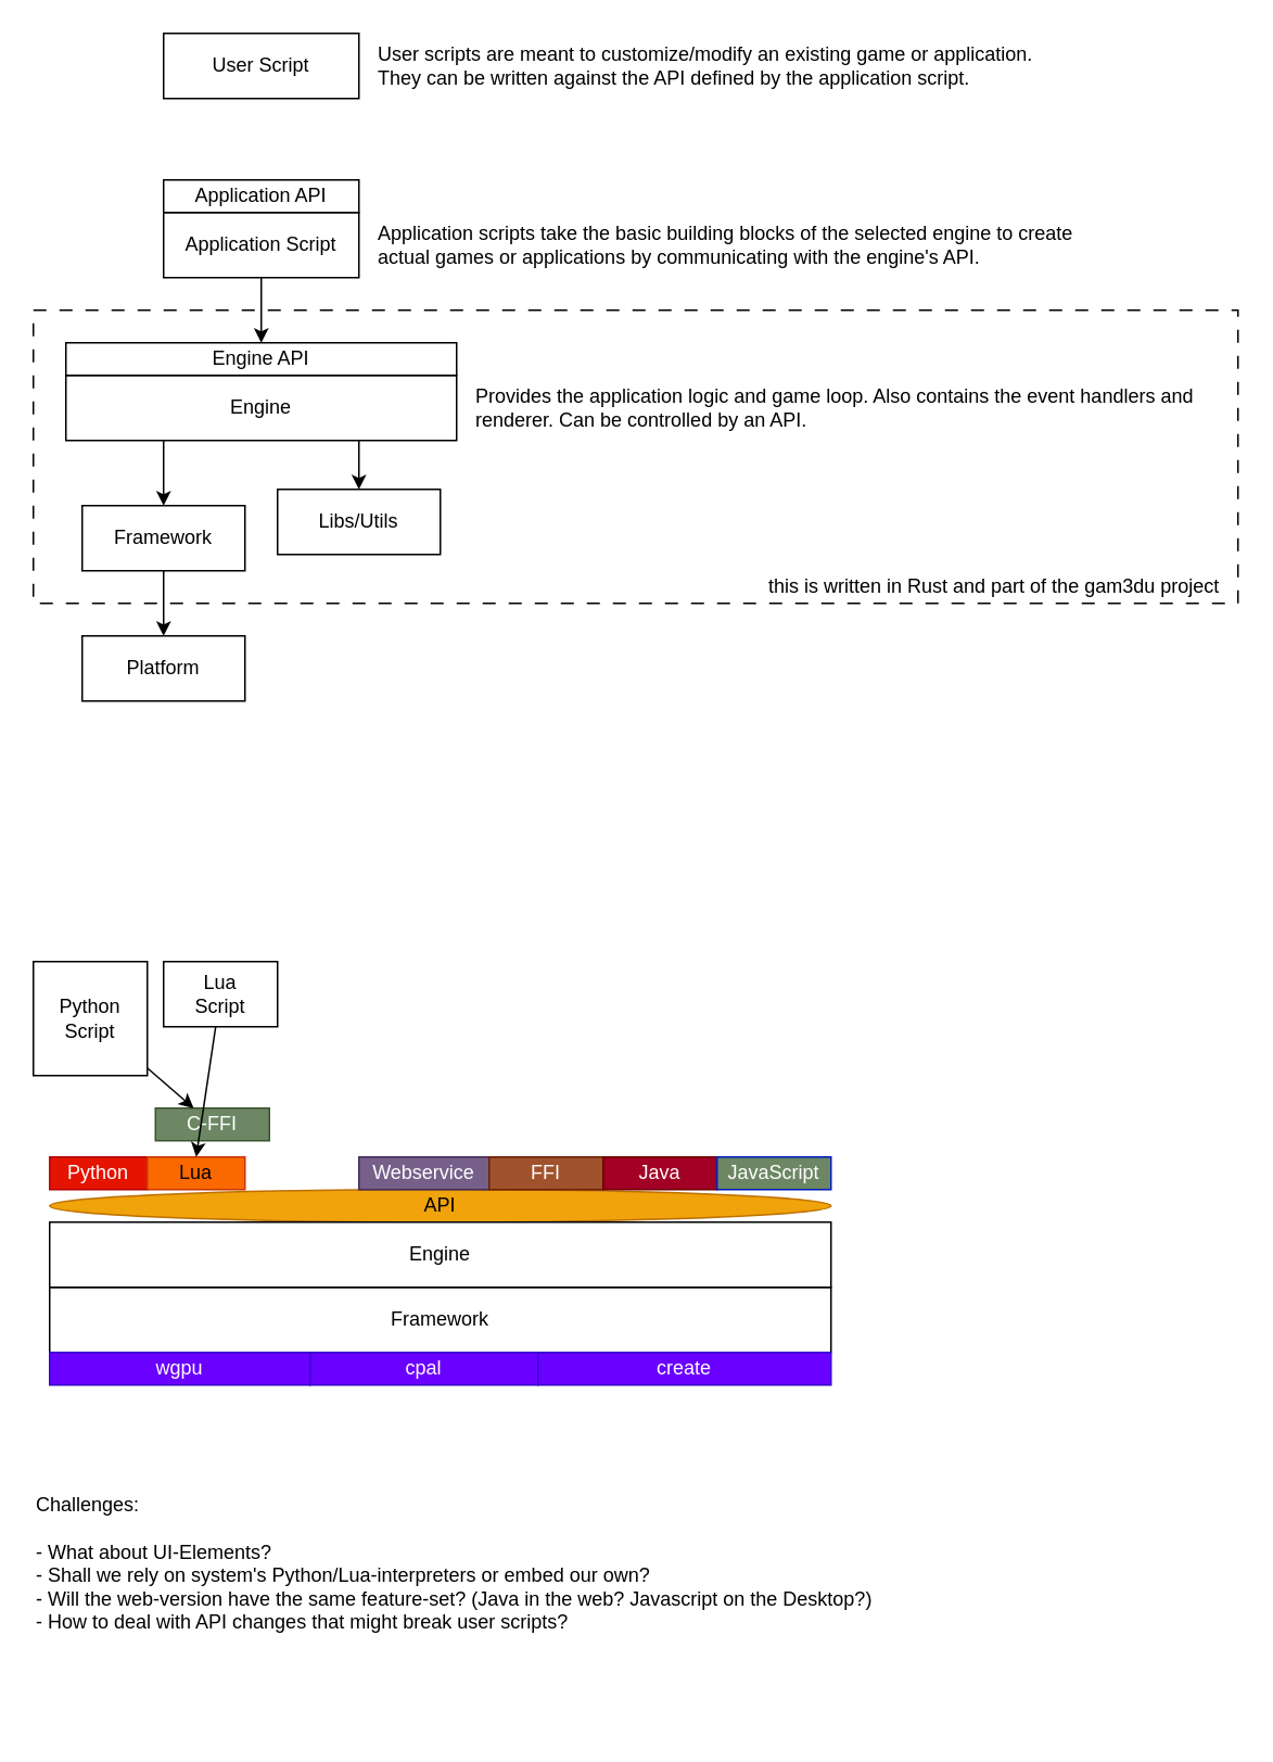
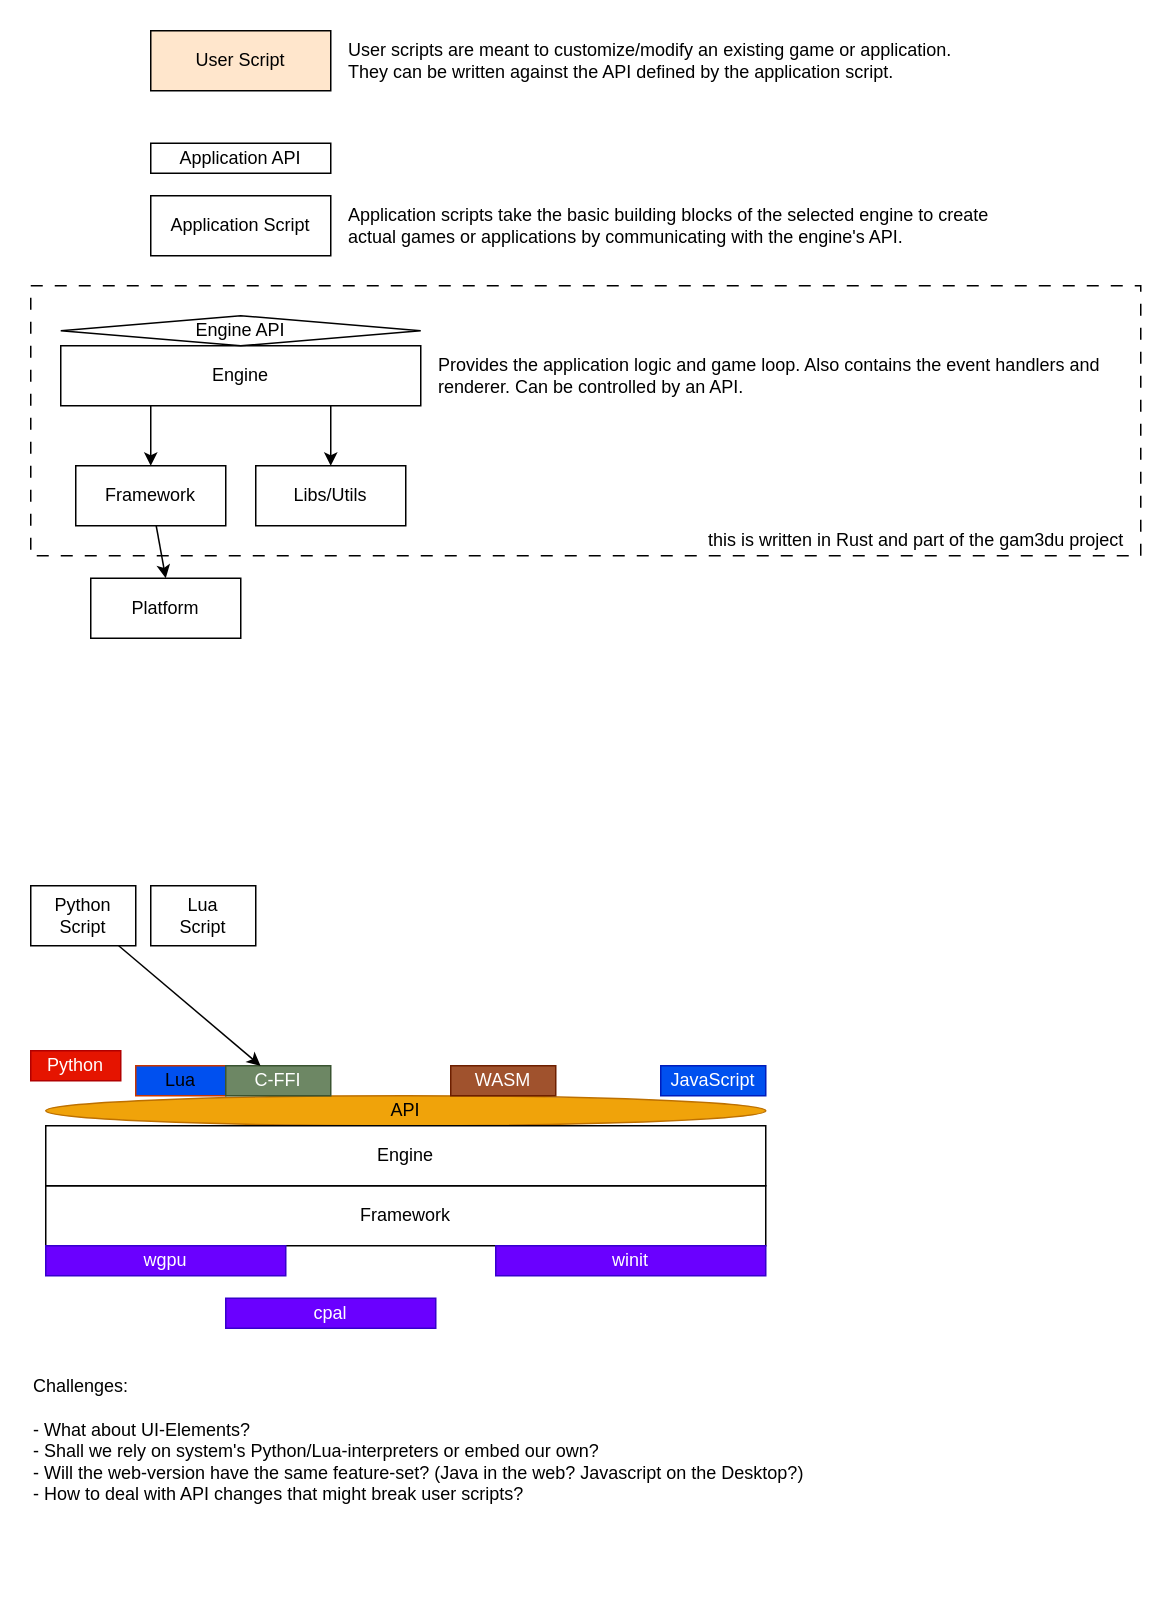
  <mxCell id="0" />
  <mxCell id="1" parent="0" />
  <mxCell id="2" value="" style="whiteSpace=wrap;html=1;dashed=1;dashPattern=8 8;fillStyle=auto;" parent="1" vertex="1"><mxGeometry x="20" y="190" width="740" height="180" as="geometry" /></mxCell>
- <mxCell id="3" value="User Script" style="rounded=0;whiteSpace=wrap;html=1;" parent="1" vertex="1"><mxGeometry x="100" y="20" width="120" height="40" as="geometry" /></mxCell>
+ <mxCell id="3" value="User Script" style="rounded=0;whiteSpace=wrap;html=1;fillColor=#ffe6cc;" parent="1" vertex="1"><mxGeometry x="100" y="20" width="120" height="40" as="geometry" /></mxCell>
  <mxCell id="4" value="Application Script" style="rounded=0;whiteSpace=wrap;html=1;" parent="1" vertex="1"><mxGeometry x="100" y="130" width="120" height="40" as="geometry" /></mxCell>
- <mxCell id="5" style="edgeStyle=none;html=1;entryX=0.5;entryY=0;entryDx=0;entryDy=0;" parent="1" source="4" target="35" edge="1"><mxGeometry relative="1" as="geometry"><mxPoint x="70" y="190" as="sourcePoint" /></mxGeometry></mxCell>
  <mxCell id="6" style="edgeStyle=none;html=1;exitX=0.75;exitY=1;exitDx=0;exitDy=0;" parent="1" source="28" target="30" edge="1"><mxGeometry relative="1" as="geometry"><mxPoint x="130" y="190" as="sourcePoint" /><mxPoint x="450" y="370" as="targetPoint" /></mxGeometry></mxCell>
  <mxCell id="7" style="edgeStyle=none;html=1;entryX=0.5;entryY=0;entryDx=0;entryDy=0;" parent="1" source="8" target="9" edge="1"><mxGeometry relative="1" as="geometry" /></mxCell>
  <mxCell id="8" value="Framework" style="rounded=0;whiteSpace=wrap;html=1;" parent="1" vertex="1"><mxGeometry x="50" y="310" width="100" height="40" as="geometry" /></mxCell>
- <mxCell id="9" value="Platform" style="rounded=0;whiteSpace=wrap;html=1;" parent="1" vertex="1"><mxGeometry x="50" y="390" width="100" height="40" as="geometry" /></mxCell>
+ <mxCell id="9" value="Platform" style="rounded=0;whiteSpace=wrap;html=1;" parent="1" vertex="1"><mxGeometry x="60" y="385" width="100" height="40" as="geometry" /></mxCell>
  <mxCell id="10" value="Framework" style="rounded=0;whiteSpace=wrap;html=1;" parent="1" vertex="1"><mxGeometry x="30" y="790" width="480" height="40" as="geometry" /></mxCell>
  <mxCell id="11" value="API" style="ellipse;whiteSpace=wrap;html=1;fillColor=#f0a30a;fontColor=#000000;strokeColor=#BD7000;" parent="1" vertex="1"><mxGeometry x="30" y="730" width="480" height="20" as="geometry" /></mxCell>
- <mxCell id="12" value="Python" style="rounded=0;whiteSpace=wrap;html=1;fillColor=#e51400;fontColor=#ffffff;strokeColor=#B20000;" parent="1" vertex="1"><mxGeometry x="30" y="710" width="60" height="20" as="geometry" /></mxCell>
- <mxCell id="13" value="Lua" style="rounded=0;whiteSpace=wrap;html=1;fillColor=#fa6800;fontColor=#000000;strokeColor=#C73500;" parent="1" vertex="1"><mxGeometry x="90" y="710" width="60" height="20" as="geometry" /></mxCell>
- <mxCell id="14" value="C-FFI" style="rounded=0;whiteSpace=wrap;html=1;fillColor=#6d8764;fontColor=#ffffff;strokeColor=#3A5431;" parent="1" vertex="1"><mxGeometry x="95" y="680" width="70" height="20" as="geometry" /></mxCell>
- <mxCell id="15" value="Webservice" style="rounded=0;whiteSpace=wrap;html=1;fillColor=#76608a;fontColor=#ffffff;strokeColor=#432D57;" parent="1" vertex="1"><mxGeometry x="220" y="710" width="80" height="20" as="geometry" /></mxCell>
- <mxCell id="16" value="FFI" style="rounded=0;whiteSpace=wrap;html=1;fillColor=#a0522d;fontColor=#ffffff;strokeColor=#6D1F00;" parent="1" vertex="1"><mxGeometry x="300" y="710" width="70" height="20" as="geometry" /></mxCell>
- <mxCell id="17" value="Java" style="rounded=0;whiteSpace=wrap;html=1;fillColor=#a20025;fontColor=#ffffff;strokeColor=#6F0000;" parent="1" vertex="1"><mxGeometry x="370" y="710" width="70" height="20" as="geometry" /></mxCell>
- <mxCell id="18" value="JavaScript" style="rounded=0;whiteSpace=wrap;html=1;fillColor=#6d8764;fontColor=#ffffff;strokeColor=#001DBC;" parent="1" vertex="1"><mxGeometry x="440" y="710" width="70" height="20" as="geometry" /></mxCell>
+ <mxCell id="12" value="Python" style="rounded=0;whiteSpace=wrap;html=1;fillColor=#e51400;fontColor=#ffffff;strokeColor=#B20000;" parent="1" vertex="1"><mxGeometry x="20" y="700" width="60" height="20" as="geometry" /></mxCell>
+ <mxCell id="13" value="Lua" style="rounded=0;whiteSpace=wrap;html=1;fillColor=#0050ef;fontColor=#000000;strokeColor=#C73500;" parent="1" vertex="1"><mxGeometry x="90" y="710" width="60" height="20" as="geometry" /></mxCell>
+ <mxCell id="14" value="C-FFI" style="rounded=0;whiteSpace=wrap;html=1;fillColor=#6d8764;fontColor=#ffffff;strokeColor=#3A5431;" parent="1" vertex="1"><mxGeometry x="150" y="710" width="70" height="20" as="geometry" /></mxCell>
+ <mxCell id="16" value="WASM" style="rounded=0;whiteSpace=wrap;html=1;fillColor=#a0522d;fontColor=#ffffff;strokeColor=#6D1F00;" parent="1" vertex="1"><mxGeometry x="300" y="710" width="70" height="20" as="geometry" /></mxCell>
+ <mxCell id="18" value="JavaScript" style="rounded=0;whiteSpace=wrap;html=1;fillColor=#0050ef;fontColor=#ffffff;strokeColor=#001DBC;" parent="1" vertex="1"><mxGeometry x="440" y="710" width="70" height="20" as="geometry" /></mxCell>
  <mxCell id="19" value="wgpu" style="rounded=0;whiteSpace=wrap;html=1;fillColor=#6a00ff;fontColor=#ffffff;strokeColor=#3700CC;" parent="1" vertex="1"><mxGeometry x="30" y="830" width="160" height="20" as="geometry" /></mxCell>
- <mxCell id="20" value="cpal" style="rounded=0;whiteSpace=wrap;html=1;fillColor=#6a00ff;fontColor=#ffffff;strokeColor=#3700CC;" parent="1" vertex="1"><mxGeometry x="190" y="830" width="140" height="20" as="geometry" /></mxCell>
- <mxCell id="21" value="create" style="rounded=0;whiteSpace=wrap;html=1;fillColor=#6a00ff;fontColor=#ffffff;strokeColor=#3700CC;" parent="1" vertex="1"><mxGeometry x="330" y="830" width="180" height="20" as="geometry" /></mxCell>
+ <mxCell id="20" value="cpal" style="rounded=0;whiteSpace=wrap;html=1;fillColor=#6a00ff;fontColor=#ffffff;strokeColor=#3700CC;" parent="1" vertex="1"><mxGeometry x="150" y="865" width="140" height="20" as="geometry" /></mxCell>
+ <mxCell id="21" value="winit" style="rounded=0;whiteSpace=wrap;html=1;fillColor=#6a00ff;fontColor=#ffffff;strokeColor=#3700CC;" parent="1" vertex="1"><mxGeometry x="330" y="830" width="180" height="20" as="geometry" /></mxCell>
  <mxCell id="22" style="edgeStyle=none;html=1;" parent="1" source="23" target="14" edge="1"><mxGeometry relative="1" as="geometry" /></mxCell>
- <mxCell id="23" value="Python&lt;br&gt;Script" style="rounded=0;whiteSpace=wrap;html=1;" parent="1" vertex="1"><mxGeometry x="20" y="590" width="70" height="70" as="geometry" /></mxCell>
- <mxCell id="24" style="edgeStyle=none;html=1;entryX=0.5;entryY=0;entryDx=0;entryDy=0;" parent="1" source="25" target="13" edge="1"><mxGeometry relative="1" as="geometry" /></mxCell>
+ <mxCell id="23" value="Python&lt;br&gt;Script" style="rounded=0;whiteSpace=wrap;html=1;" parent="1" vertex="1"><mxGeometry x="20" y="590" width="70" height="40" as="geometry" /></mxCell>
  <mxCell id="25" value="Lua&lt;br&gt;Script" style="rounded=0;whiteSpace=wrap;html=1;" parent="1" vertex="1"><mxGeometry x="100" y="590" width="70" height="40" as="geometry" /></mxCell>
  <mxCell id="26" value="Challenges:&lt;br&gt;&lt;br&gt;- What about UI-Elements?&lt;br&gt;- Shall we rely on system's Python/Lua-interpreters or embed our own?&lt;br&gt;- Will the web-version have the same feature-set? (Java in the web? Javascript on the Desktop?)&lt;br&gt;- How to deal with API changes that might break user scripts?" style="text;strokeColor=none;align=left;fillColor=none;html=1;verticalAlign=top;whiteSpace=wrap;rounded=0;horizontal=1;" parent="1" vertex="1"><mxGeometry x="20" y="910" width="720" height="150" as="geometry" /></mxCell>
  <mxCell id="27" style="edgeStyle=none;html=1;entryX=0.5;entryY=0;entryDx=0;entryDy=0;exitX=0.25;exitY=1;exitDx=0;exitDy=0;" parent="1" source="28" target="8" edge="1"><mxGeometry relative="1" as="geometry" /></mxCell>
  <mxCell id="28" value="Engine" style="rounded=0;whiteSpace=wrap;html=1;" parent="1" vertex="1"><mxGeometry x="40" y="230" width="240" height="40" as="geometry" /></mxCell>
  <mxCell id="29" value="Engine" style="rounded=0;whiteSpace=wrap;html=1;" parent="1" vertex="1"><mxGeometry x="30" y="750" width="480" height="40" as="geometry" /></mxCell>
- <mxCell id="30" value="Libs/Utils" style="rounded=0;whiteSpace=wrap;html=1;" parent="1" vertex="1"><mxGeometry x="170" y="300" width="100" height="40" as="geometry" /></mxCell>
+ <mxCell id="30" value="Libs/Utils" style="rounded=0;whiteSpace=wrap;html=1;" parent="1" vertex="1"><mxGeometry x="170" y="310" width="100" height="40" as="geometry" /></mxCell>
  <mxCell id="31" value="User scripts are meant to customize/modify an existing game or application.&lt;br&gt;They can be written against the API defined by the application script." style="text;html=1;strokeColor=none;fillColor=none;align=left;verticalAlign=middle;whiteSpace=wrap;rounded=0;" vertex="1" parent="1"><mxGeometry x="230" y="20" width="460" height="40" as="geometry" /></mxCell>
  <mxCell id="32" value="Application scripts take the basic building blocks of the selected engine to create actual games or applications by communicating with the engine's API." style="text;html=1;strokeColor=none;fillColor=none;align=left;verticalAlign=middle;whiteSpace=wrap;rounded=0;" vertex="1" parent="1"><mxGeometry x="230" y="130" width="460" height="40" as="geometry" /></mxCell>
  <mxCell id="33" value="Provides the application logic and game loop. Also contains the event handlers and renderer. Can be controlled by an API." style="text;html=1;strokeColor=none;fillColor=none;align=left;verticalAlign=middle;whiteSpace=wrap;rounded=0;" vertex="1" parent="1"><mxGeometry x="290" y="230" width="460" height="40" as="geometry" /></mxCell>
- <mxCell id="34" value="Application API" style="rounded=0;whiteSpace=wrap;html=1;" vertex="1" parent="1"><mxGeometry x="100" y="110" width="120" height="20" as="geometry" /></mxCell>
- <mxCell id="35" value="Engine API" style="rounded=0;whiteSpace=wrap;html=1;" vertex="1" parent="1"><mxGeometry x="40" y="210" width="240" height="20" as="geometry" /></mxCell>
+ <mxCell id="34" value="Application API" style="rounded=0;whiteSpace=wrap;html=1;" vertex="1" parent="1"><mxGeometry x="100" y="95" width="120" height="20" as="geometry" /></mxCell>
+ <mxCell id="35" value="Engine API" style="rhombus;whiteSpace=wrap;html=1;" vertex="1" parent="1"><mxGeometry x="40" y="210" width="240" height="20" as="geometry" /></mxCell>
  <mxCell id="36" value="this is written in Rust and part of the gam3du project" style="text;html=1;strokeColor=none;fillColor=none;align=left;verticalAlign=middle;whiteSpace=wrap;rounded=0;" vertex="1" parent="1"><mxGeometry x="470" y="350" width="290" height="20" as="geometry" /></mxCell>
